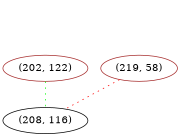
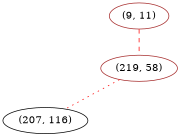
  graph {
    node [color=brown]
    edge [color=red style=dotted weight=1]
    n1 [label="(219, 58)"]
-   "(208, 116)" [color=black]
-   "(202, 122)"
+   "(9, 11)"
+   "(208, 116)" [color=black label="(207, 116)"]
    n1 -- "(208, 116)"
-   "(202, 122)" -- "(208, 116)" [color=green weight=2]
+   "(9, 11)" -- n1 [style=dashed]
  }
